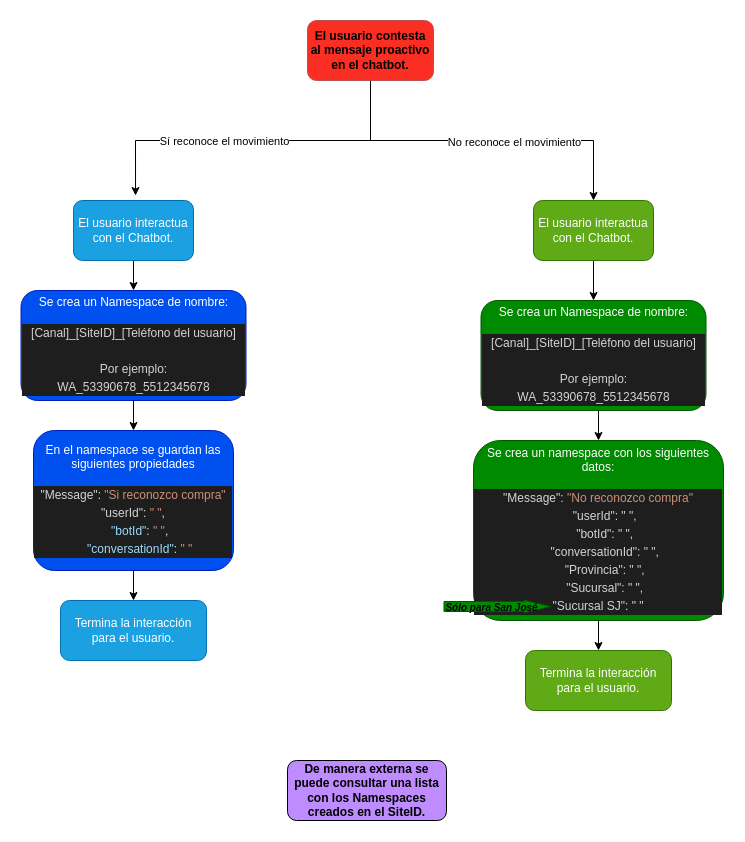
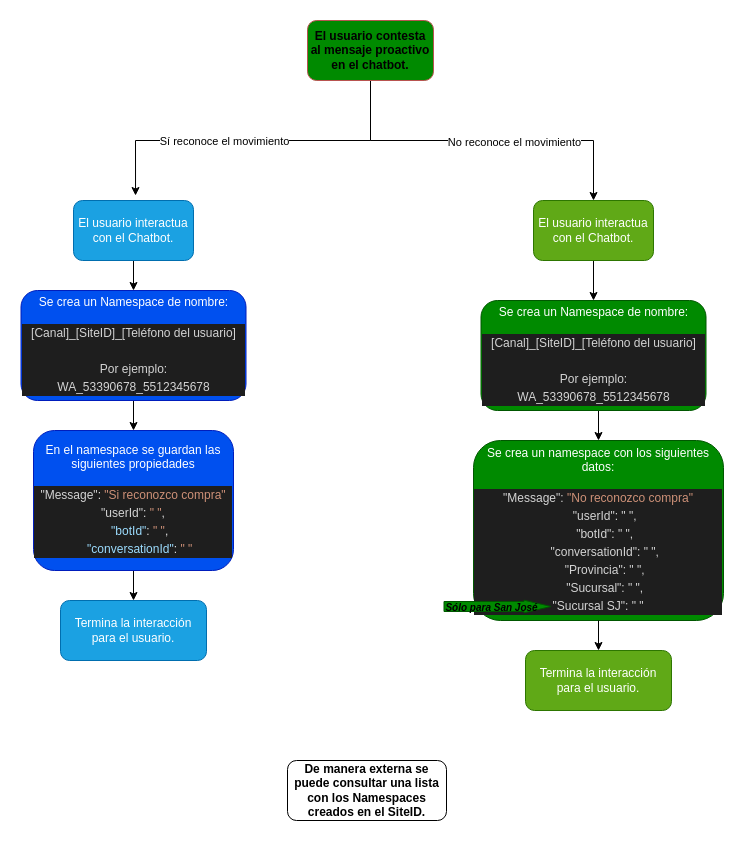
  <mxCell id="0" />
  <mxCell id="1" parent="0" />
  <mxCell id="2" style="edgeStyle=orthogonalEdgeStyle;rounded=0;orthogonalLoop=1;jettySize=auto;html=1;exitX=0.5;exitY=1;exitDx=0;exitDy=0;entryX=0.517;entryY=-0.083;entryDx=0;entryDy=0;entryPerimeter=0;" edge="1" parent="1" source="6" target="10"><mxGeometry relative="1" as="geometry"><mxPoint x="133" y="210" as="targetPoint" /></mxGeometry></mxCell>
  <mxCell id="3" value="Sí reconoce el movimiento" style="edgeLabel;html=1;align=center;verticalAlign=middle;resizable=0;points=[];" vertex="1" connectable="0" parent="2"><mxGeometry x="0.16" y="-2" relative="1" as="geometry"><mxPoint x="-4" y="2" as="offset" /></mxGeometry></mxCell>
  <mxCell id="4" style="edgeStyle=orthogonalEdgeStyle;rounded=0;orthogonalLoop=1;jettySize=auto;html=1;exitX=0.5;exitY=1;exitDx=0;exitDy=0;entryX=0.5;entryY=0;entryDx=0;entryDy=0;" edge="1" parent="1" source="6" target="12"><mxGeometry relative="1" as="geometry"><mxPoint x="628" y="190" as="targetPoint" /></mxGeometry></mxCell>
  <mxCell id="5" value="No reconoce el movimiento" style="edgeLabel;html=1;align=center;verticalAlign=middle;resizable=0;points=[];" vertex="1" connectable="0" parent="4"><mxGeometry x="0.185" y="-1" relative="1" as="geometry"><mxPoint as="offset" /></mxGeometry></mxCell>
- <mxCell id="6" value="&lt;b&gt;El usuario contesta al mensaje proactivo en el chatbot.&lt;/b&gt;" style="rounded=1;whiteSpace=wrap;html=1;fillColor=#fb2e23;strokeColor=#b85450;" vertex="1" parent="1"><mxGeometry x="307" y="20" width="126" height="60" as="geometry" /></mxCell>
+ <mxCell id="6" value="&lt;b&gt;El usuario contesta al mensaje proactivo en el chatbot.&lt;/b&gt;" style="rounded=1;whiteSpace=wrap;html=1;fillColor=#008a00;strokeColor=#b85450;" vertex="1" parent="1"><mxGeometry x="307" y="20" width="126" height="60" as="geometry" /></mxCell>
  <mxCell id="7" style="edgeStyle=orthogonalEdgeStyle;rounded=0;orthogonalLoop=1;jettySize=auto;html=1;exitX=0.5;exitY=1;exitDx=0;exitDy=0;entryX=0.5;entryY=0;entryDx=0;entryDy=0;" edge="1" parent="1" source="8" target="21"><mxGeometry relative="1" as="geometry" /></mxCell>
  <mxCell id="8" value="En el namespace se guardan las siguientes propiedades&lt;br&gt;&lt;br&gt;&lt;div style=&quot;color: rgb(212, 212, 212); background-color: rgb(30, 30, 30); line-height: 18px;&quot;&gt;&quot;Message&quot;&lt;span style=&quot;color: #dcdcdc;&quot;&gt;:&lt;/span&gt;&amp;nbsp;&lt;span style=&quot;color: #ce9178;&quot;&gt;&quot;Si&amp;nbsp;reconozco&amp;nbsp;compra&quot;&lt;/span&gt;&lt;/div&gt;&lt;div style=&quot;background-color: rgb(30, 30, 30); line-height: 18px;&quot;&gt;&lt;div style=&quot;line-height: 18px;&quot;&gt;&lt;div style=&quot;color: rgb(212, 212, 212);&quot;&gt;&quot;userId&quot;&lt;span style=&quot;color: #dcdcdc;&quot;&gt;:&lt;/span&gt;&amp;nbsp;&lt;span style=&quot;color: #ce9178;&quot;&gt;&quot; &quot;&lt;/span&gt;&lt;span style=&quot;color: #dcdcdc;&quot;&gt;,&lt;/span&gt;&lt;/div&gt;&lt;div style=&quot;color: rgb(212, 212, 212);&quot;&gt;&amp;nbsp;&amp;nbsp;&amp;nbsp;&amp;nbsp;&lt;span style=&quot;color: #9cdcfe;&quot;&gt;&quot;botId&quot;&lt;/span&gt;&lt;span style=&quot;color: #dcdcdc;&quot;&gt;:&lt;/span&gt;&amp;nbsp;&lt;span style=&quot;color: #ce9178;&quot;&gt;&quot; &quot;&lt;/span&gt;&lt;span style=&quot;color: #dcdcdc;&quot;&gt;,&lt;/span&gt;&lt;/div&gt;&lt;div style=&quot;&quot;&gt;&lt;font color=&quot;#d4d4d4&quot;&gt;&amp;nbsp;&amp;nbsp;&amp;nbsp;&amp;nbsp;&lt;/font&gt;&lt;span style=&quot;color: rgb(156, 220, 254);&quot;&gt;&quot;conversationId&quot;&lt;/span&gt;&lt;span style=&quot;color: rgb(220, 220, 220);&quot;&gt;:&lt;/span&gt;&lt;font color=&quot;#d4d4d4&quot;&gt;&amp;nbsp;&lt;/font&gt;&lt;font color=&quot;#ce9178&quot;&gt;&quot; &quot;&lt;/font&gt;&lt;/div&gt;&lt;/div&gt;&lt;/div&gt;" style="rounded=1;whiteSpace=wrap;html=1;fillColor=#0050ef;fontColor=#ffffff;strokeColor=#001DBC;" vertex="1" parent="1"><mxGeometry x="33" y="430" width="200" height="140" as="geometry" /></mxCell>
  <mxCell id="9" style="edgeStyle=orthogonalEdgeStyle;rounded=0;orthogonalLoop=1;jettySize=auto;html=1;exitX=0.5;exitY=1;exitDx=0;exitDy=0;entryX=0.5;entryY=0;entryDx=0;entryDy=0;" edge="1" parent="1" source="10" target="14"><mxGeometry relative="1" as="geometry" /></mxCell>
  <mxCell id="10" value="&lt;font style=&quot;font-size: 12px;&quot;&gt;El usuario interactua con el Chatbot.&lt;/font&gt;" style="rounded=1;whiteSpace=wrap;html=1;fillColor=#1ba1e2;fontColor=#ffffff;strokeColor=#006EAF;" vertex="1" parent="1"><mxGeometry x="73" y="200" width="120" height="60" as="geometry" /></mxCell>
  <mxCell id="11" style="edgeStyle=orthogonalEdgeStyle;rounded=0;orthogonalLoop=1;jettySize=auto;html=1;exitX=0.5;exitY=1;exitDx=0;exitDy=0;entryX=0.5;entryY=0;entryDx=0;entryDy=0;" edge="1" parent="1" source="12" target="20"><mxGeometry relative="1" as="geometry" /></mxCell>
  <mxCell id="12" value="&lt;font style=&quot;font-size: 12px;&quot;&gt;El usuario interactua con el Chatbot.&lt;/font&gt;" style="rounded=1;whiteSpace=wrap;html=1;fillColor=#60a917;fontColor=#ffffff;strokeColor=#2D7600;" vertex="1" parent="1"><mxGeometry x="533" y="200" width="120" height="60" as="geometry" /></mxCell>
  <mxCell id="13" style="edgeStyle=orthogonalEdgeStyle;rounded=0;orthogonalLoop=1;jettySize=auto;html=1;exitX=0.5;exitY=1;exitDx=0;exitDy=0;" edge="1" parent="1" source="14" target="8"><mxGeometry relative="1" as="geometry" /></mxCell>
  <mxCell id="14" value="Se crea un Namespace de nombre:&lt;br&gt;&lt;br&gt;&lt;div style=&quot;color: rgb(212, 212, 212); background-color: rgb(30, 30, 30); line-height: 18px;&quot;&gt;[Canal]_[SiteID]_[Teléfono del usuario]&lt;/div&gt;&lt;div style=&quot;color: rgb(212, 212, 212); background-color: rgb(30, 30, 30); line-height: 18px;&quot;&gt;&lt;br&gt;&lt;/div&gt;&lt;div style=&quot;color: rgb(212, 212, 212); background-color: rgb(30, 30, 30); line-height: 18px;&quot;&gt;Por ejemplo: WA_53390678_5512345678&lt;/div&gt;" style="rounded=1;whiteSpace=wrap;html=1;fillColor=#0050ef;fontColor=#ffffff;strokeColor=#001DBC;" vertex="1" parent="1"><mxGeometry x="20.5" y="290" width="225" height="110" as="geometry" /></mxCell>
  <mxCell id="15" value="" style="group" vertex="1" connectable="0" parent="1"><mxGeometry x="443" y="440" width="280" height="180" as="geometry" /></mxCell>
  <mxCell id="16" value="Se crea un namespace con los siguientes datos:&lt;br style=&quot;border-color: var(--border-color);&quot;&gt;&lt;br style=&quot;border-color: var(--border-color);&quot;&gt;&lt;div style=&quot;border-color: var(--border-color); color: rgb(212, 212, 212); background-color: rgb(30, 30, 30); line-height: 18px;&quot;&gt;&quot;Message&quot;:&amp;nbsp;&lt;span style=&quot;border-color: var(--border-color); color: rgb(206, 145, 120);&quot;&gt;&quot;No reconozco&amp;nbsp;compra&quot;&lt;/span&gt;&lt;/div&gt;&lt;div style=&quot;border-color: var(--border-color); background-color: rgb(30, 30, 30); line-height: 18px;&quot;&gt;&lt;div style=&quot;border-color: var(--border-color); line-height: 18px;&quot;&gt;&lt;div style=&quot;border-color: var(--border-color);&quot;&gt;&lt;div style=&quot;color: rgb(212, 212, 212); border-color: var(--border-color);&quot;&gt;&amp;nbsp; &amp;nbsp; &quot;userId&quot;: &quot; &quot;,&lt;/div&gt;&lt;div style=&quot;color: rgb(212, 212, 212); border-color: var(--border-color);&quot;&gt;&amp;nbsp; &amp;nbsp; &quot;botId&quot;: &quot; &quot;,&lt;/div&gt;&lt;div style=&quot;color: rgb(212, 212, 212); border-color: var(--border-color);&quot;&gt;&amp;nbsp; &amp;nbsp; &quot;conversationId&quot;: &quot; &quot;,&lt;/div&gt;&lt;div style=&quot;color: rgb(212, 212, 212); border-color: var(--border-color);&quot;&gt;&amp;nbsp; &amp;nbsp; &quot;Provincia&quot;: &quot; &quot;,&lt;/div&gt;&lt;div style=&quot;color: rgb(212, 212, 212); border-color: var(--border-color);&quot;&gt;&amp;nbsp; &amp;nbsp; &quot;Sucursal&quot;: &quot; &quot;,&lt;/div&gt;&lt;div style=&quot;border-color: var(--border-color);&quot;&gt;&lt;font color=&quot;#d4d4d4&quot;&gt;&quot;Sucursal SJ&quot;: &quot; &quot;&lt;/font&gt;&lt;br&gt;&lt;/div&gt;&lt;/div&gt;&lt;/div&gt;&lt;/div&gt;" style="rounded=1;whiteSpace=wrap;html=1;fillColor=#008a00;fontColor=#ffffff;strokeColor=#005700;" vertex="1" parent="15"><mxGeometry x="30" width="250" height="180" as="geometry" /></mxCell>
  <mxCell id="17" value="" style="shape=flexArrow;endArrow=classic;html=1;rounded=0;endWidth=1.667;endSize=8.667;fillColor=#008a00;strokeColor=#005700;" edge="1" parent="15"><mxGeometry width="50" height="50" relative="1" as="geometry"><mxPoint y="166" as="sourcePoint" /><mxPoint x="108" y="166" as="targetPoint" /></mxGeometry></mxCell>
  <mxCell id="18" value="&lt;span style=&quot;font-size: 10px;&quot;&gt;&lt;b&gt;&lt;i&gt;Sólo para San José&lt;/i&gt;&lt;/b&gt;&lt;/span&gt;" style="edgeLabel;html=1;align=center;verticalAlign=middle;resizable=0;points=[];fontSize=10;labelBorderColor=none;labelBackgroundColor=none;" vertex="1" connectable="0" parent="17"><mxGeometry x="-0.1" relative="1" as="geometry"><mxPoint x="-2" as="offset" /></mxGeometry></mxCell>
  <mxCell id="19" style="edgeStyle=orthogonalEdgeStyle;rounded=0;orthogonalLoop=1;jettySize=auto;html=1;exitX=0.5;exitY=1;exitDx=0;exitDy=0;entryX=0.5;entryY=0;entryDx=0;entryDy=0;" edge="1" parent="1" source="20" target="16"><mxGeometry relative="1" as="geometry" /></mxCell>
  <mxCell id="20" value="Se crea un Namespace de nombre:&lt;br&gt;&lt;br&gt;&lt;div style=&quot;color: rgb(212, 212, 212); background-color: rgb(30, 30, 30); line-height: 18px;&quot;&gt;[Canal]_[SiteID]_[Teléfono del usuario]&lt;/div&gt;&lt;div style=&quot;color: rgb(212, 212, 212); background-color: rgb(30, 30, 30); line-height: 18px;&quot;&gt;&lt;br&gt;&lt;/div&gt;&lt;div style=&quot;color: rgb(212, 212, 212); background-color: rgb(30, 30, 30); line-height: 18px;&quot;&gt;Por ejemplo: WA_53390678_5512345678&lt;/div&gt;" style="rounded=1;whiteSpace=wrap;html=1;fillColor=#008a00;fontColor=#ffffff;strokeColor=#005700;" vertex="1" parent="1"><mxGeometry x="480.5" y="300" width="225" height="110" as="geometry" /></mxCell>
  <mxCell id="21" value="Termina la interacción para el usuario." style="rounded=1;whiteSpace=wrap;html=1;fillColor=#1ba1e2;fontColor=#ffffff;strokeColor=#006EAF;" vertex="1" parent="1"><mxGeometry x="60" y="600" width="146" height="60" as="geometry" /></mxCell>
  <mxCell id="22" value="Termina la interacción para el usuario." style="rounded=1;whiteSpace=wrap;html=1;fillColor=#60a917;fontColor=#ffffff;strokeColor=#2D7600;" vertex="1" parent="1"><mxGeometry x="525" y="650" width="146" height="60" as="geometry" /></mxCell>
  <mxCell id="23" style="edgeStyle=orthogonalEdgeStyle;rounded=0;orthogonalLoop=1;jettySize=auto;html=1;exitX=0.5;exitY=1;exitDx=0;exitDy=0;entryX=0.5;entryY=0;entryDx=0;entryDy=0;" edge="1" parent="1" source="16" target="22"><mxGeometry relative="1" as="geometry" /></mxCell>
- <mxCell id="24" value="&lt;b&gt;De manera externa se puede consultar una lista con los Namespaces creados en el SiteID.&lt;/b&gt;" style="rounded=1;whiteSpace=wrap;html=1;fillColor=#BE8CFF;" vertex="1" parent="1"><mxGeometry x="287" y="760" width="159" height="60" as="geometry" /></mxCell>
+ <mxCell id="24" value="&lt;b&gt;De manera externa se puede consultar una lista con los Namespaces creados en el SiteID.&lt;/b&gt;" style="rounded=1;whiteSpace=wrap;html=1;fillColor=#ffffff;" vertex="1" parent="1"><mxGeometry x="287" y="760" width="159" height="60" as="geometry" /></mxCell>
